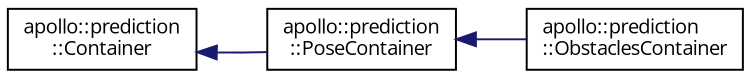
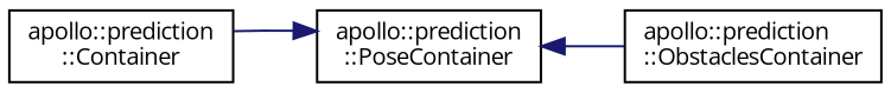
  digraph {
    fontname="Open Sans"
    rankdir=LR
    node [color=black fillcolor=white fontname="Open Sans" fontsize=10 shape=record style=filled]
    edge [color=midnightblue dir=back fontname="Open Sans" fontsize=10 labelfontname=Helvetica labelfontsize=10 style=solid]
    n1 [height=0.2 label="apollo::prediction\l::Container" width=0.4]
    n2 [height=0.2 label="apollo::prediction\l::PoseContainer" width=0.4]
    n3 [height=0.2 label="apollo::prediction\l::ObstaclesContainer" width=0.4]
-   n1 -> n2
+   n2 -> n1
    n2 -> n3
  }
